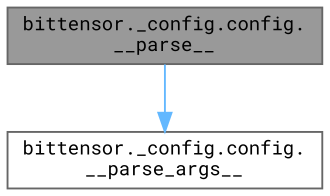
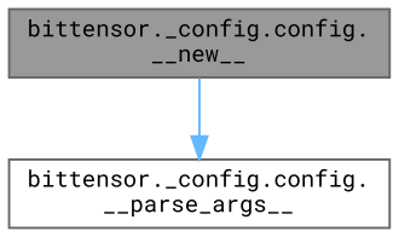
  digraph {
    rankdir=TB
    fontname="Roboto Mono"
    node [fontname="Roboto Mono" fontsize=10 shape=box style=filled]
-   n1 [color=gray40 fillcolor=grey60 fontcolor=black height=0.2 label="bittensor._config.config.\l__parse__" width=0.4]
+   n1 [color=gray40 fillcolor=grey60 fontcolor=black height=0.2 label="bittensor._config.config.\l__new__" width=0.4]
    n2 [color=grey40 fillcolor=white height=0.2 label="bittensor._config.config.\l__parse_args__" width=0.4]
    n1 -> n2 [color=steelblue1 fontname="Roboto Mono" fontsize=10 labelfontname=Helvetica labelfontsize=10 style=solid]
  }
